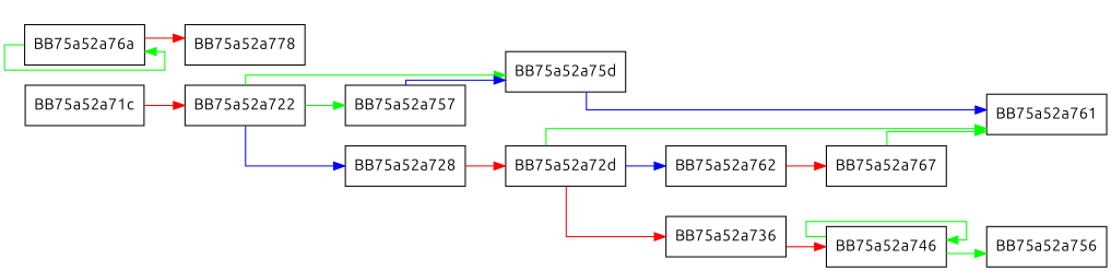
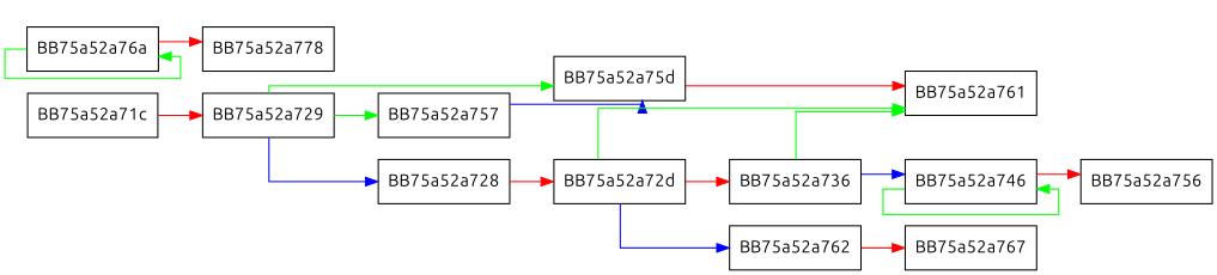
  digraph {
    fontname=Ubuntu
    rankdir=LR
    splines=ortho
    node [fontname=Ubuntu shape=box]
    edge [color=red fontname=Ubuntu]
    BB75a52a71c
-   BB75a52a722
+   BB75a52a722 [label=BB75a52a729]
    BB75a52a75d
    BB75a52a761
    BB75a52a757
    BB75a52a728
    BB75a52a72d
    BB75a52a762
    BB75a52a767
    BB75a52a736
    BB75a52a746
    BB75a52a756
    BB75a52a76a
    BB75a52a778
    BB75a52a71c -> BB75a52a722
    BB75a52a722 -> BB75a52a75d [color=green]
    BB75a52a722 -> BB75a52a757 [color=green]
    BB75a52a722 -> BB75a52a728 [color=blue]
-   BB75a52a75d -> BB75a52a761 [color=blue]
+   BB75a52a75d -> BB75a52a761
    BB75a52a757 -> BB75a52a75d [color=blue]
    BB75a52a728 -> BB75a52a72d
    BB75a52a72d -> BB75a52a761 [color=green]
    BB75a52a72d -> BB75a52a762 [color=blue]
    BB75a52a72d -> BB75a52a736
    BB75a52a762 -> BB75a52a767
-   BB75a52a767 -> BB75a52a761 [color=green]
-   BB75a52a736 -> BB75a52a746
+   BB75a52a736 -> BB75a52a761 [color=green]
+   BB75a52a736 -> BB75a52a746 [color=blue]
    BB75a52a746 -> BB75a52a746 [color=green]
-   BB75a52a746 -> BB75a52a756 [color=green]
+   BB75a52a746 -> BB75a52a756
    BB75a52a76a -> BB75a52a76a [color=green]
    BB75a52a76a -> BB75a52a778
  }
